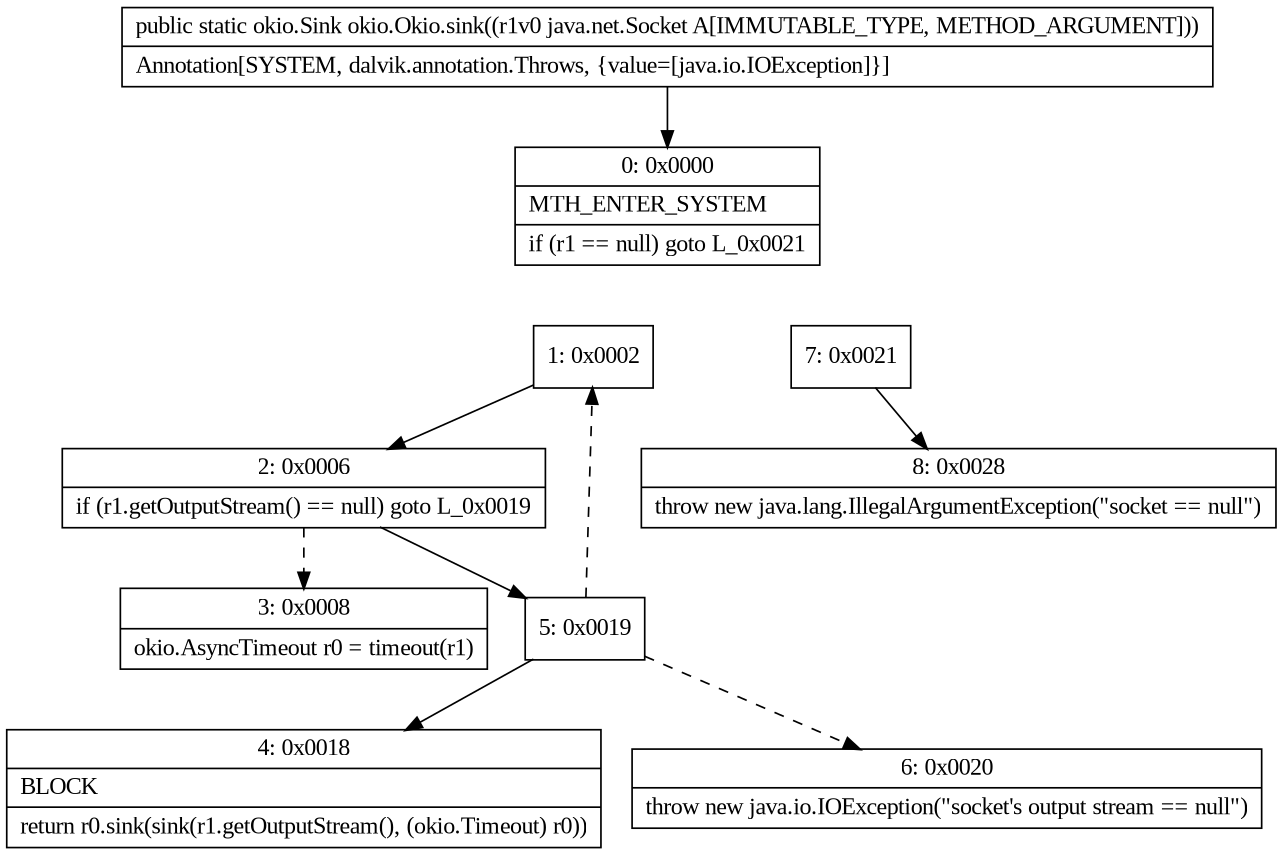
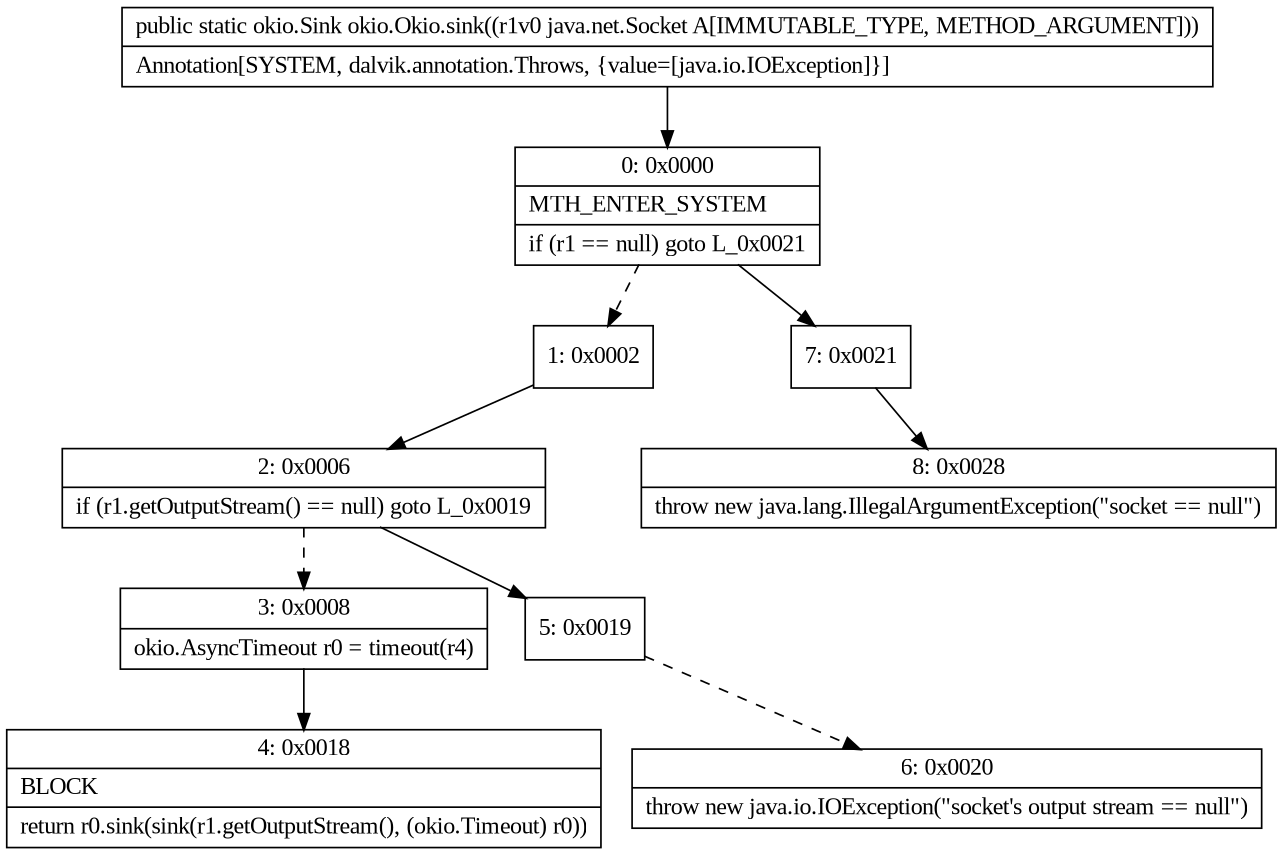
  digraph {
    fontname="Liberation Serif"
    node [fontname="Liberation Serif" shape=record]
    edge [fontname="Liberation Serif"]
    n1 [label="{0\:\ 0x0000|MTH_ENTER_SYSTEM\l|if (r1 == null) goto L_0x0021\l}"]
    n2 [label="{1\:\ 0x0002}"]
    n3 [label="{7\:\ 0x0021}"]
    n4 [label="{2\:\ 0x0006|if (r1.getOutputStream() == null) goto L_0x0019\l}"]
    n5 [label="{8\:\ 0x0028|throw new java.lang.IllegalArgumentException(\"socket == null\")\l}"]
-   n6 [label="{3\:\ 0x0008|okio.AsyncTimeout r0 = timeout(r1)\l}"]
+   n6 [label="{3\:\ 0x0008|okio.AsyncTimeout r0 = timeout(r4)\l}"]
    n7 [label="{5\:\ 0x0019}"]
    n8 [label="{4\:\ 0x0018|BLOCK\l|return r0.sink(sink(r1.getOutputStream(), (okio.Timeout) r0))\l}"]
    n9 [label="{6\:\ 0x0020|throw new java.io.IOException(\"socket's output stream == null\")\l}"]
    n10 [label="{public static okio.Sink okio.Okio.sink((r1v0 java.net.Socket A[IMMUTABLE_TYPE, METHOD_ARGUMENT]))  | Annotation[SYSTEM, dalvik.annotation.Throws, \{value=[java.io.IOException]\}]\l}"]
-   n7 -> n2 [style=dashed]
+   n1 -> n2 [style=dashed]
+   n1 -> n3
    n2 -> n4
    n3 -> n5
    n4 -> n6 [style=dashed]
    n4 -> n7
-   n7 -> n8
+   n6 -> n8
    n7 -> n9 [style=dashed]
    n10 -> n1
  }
